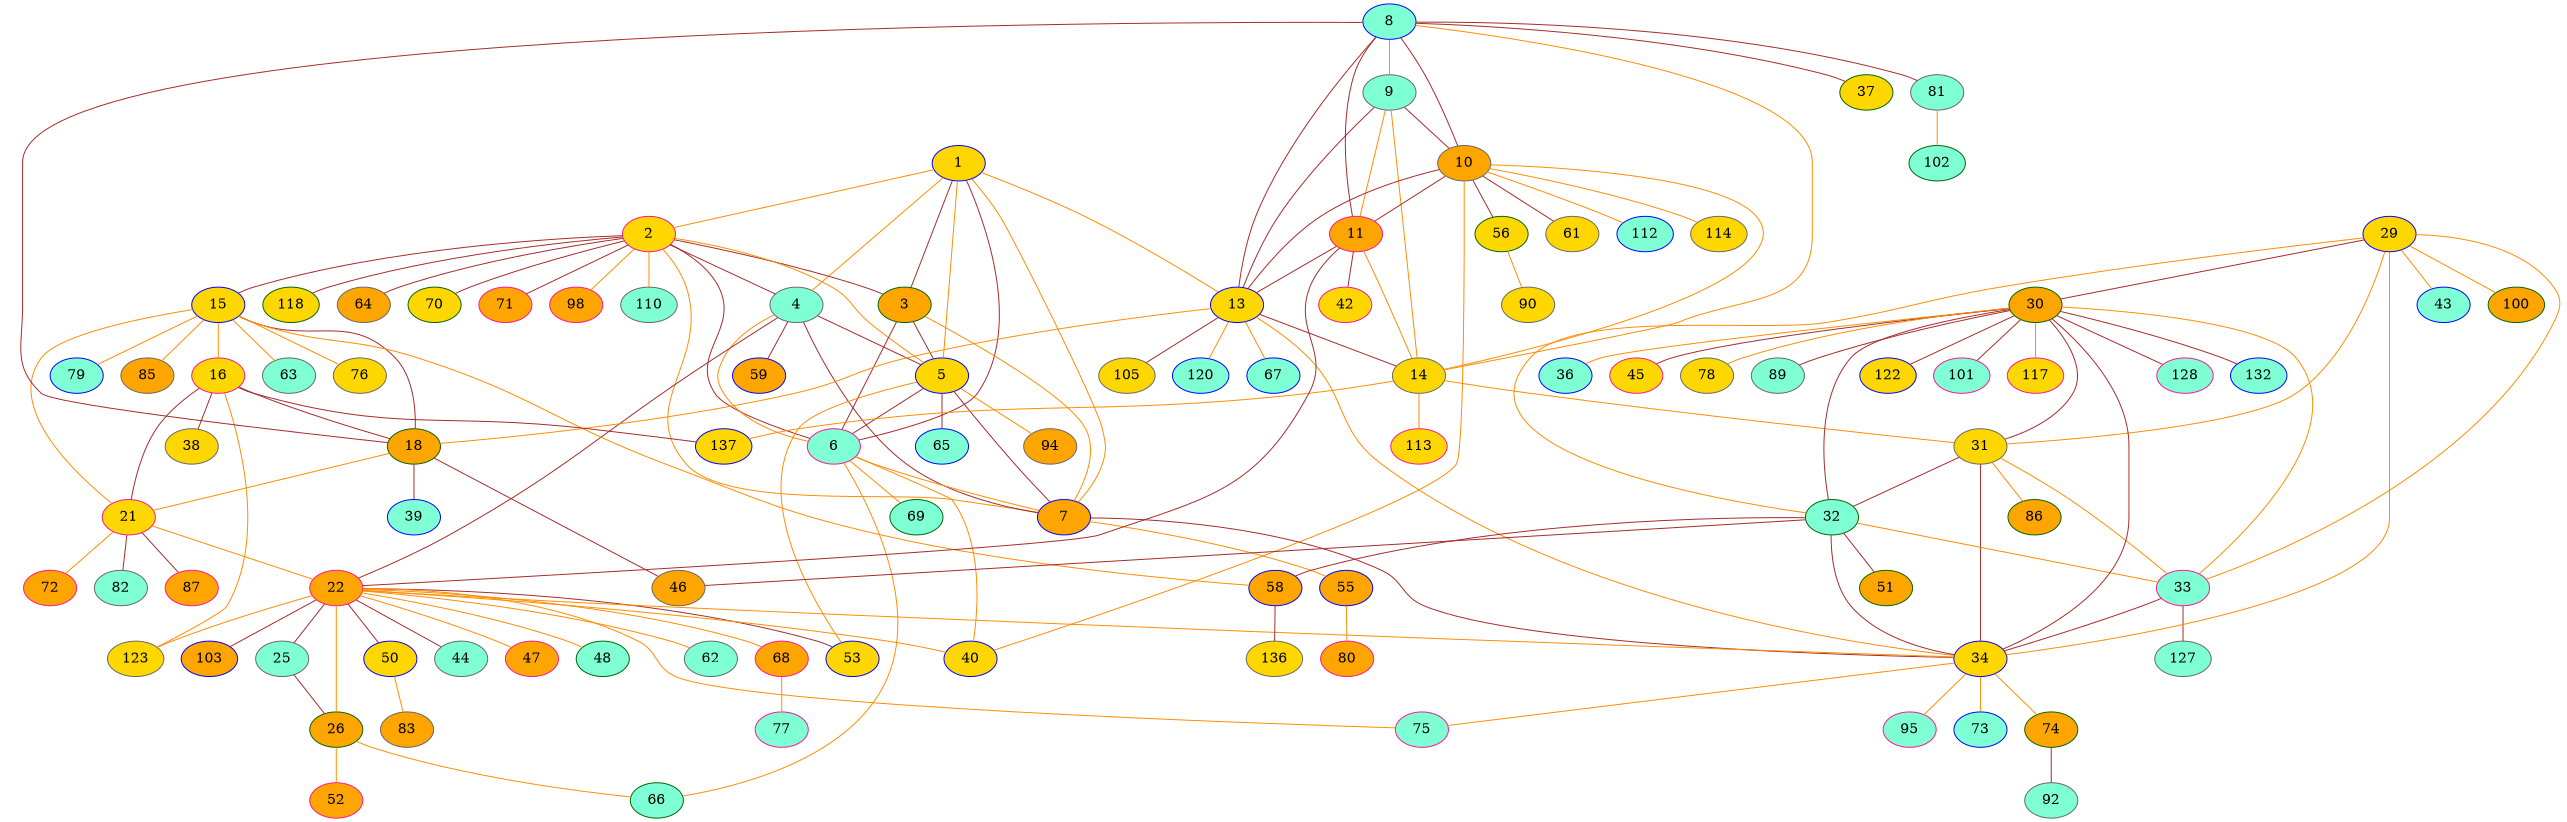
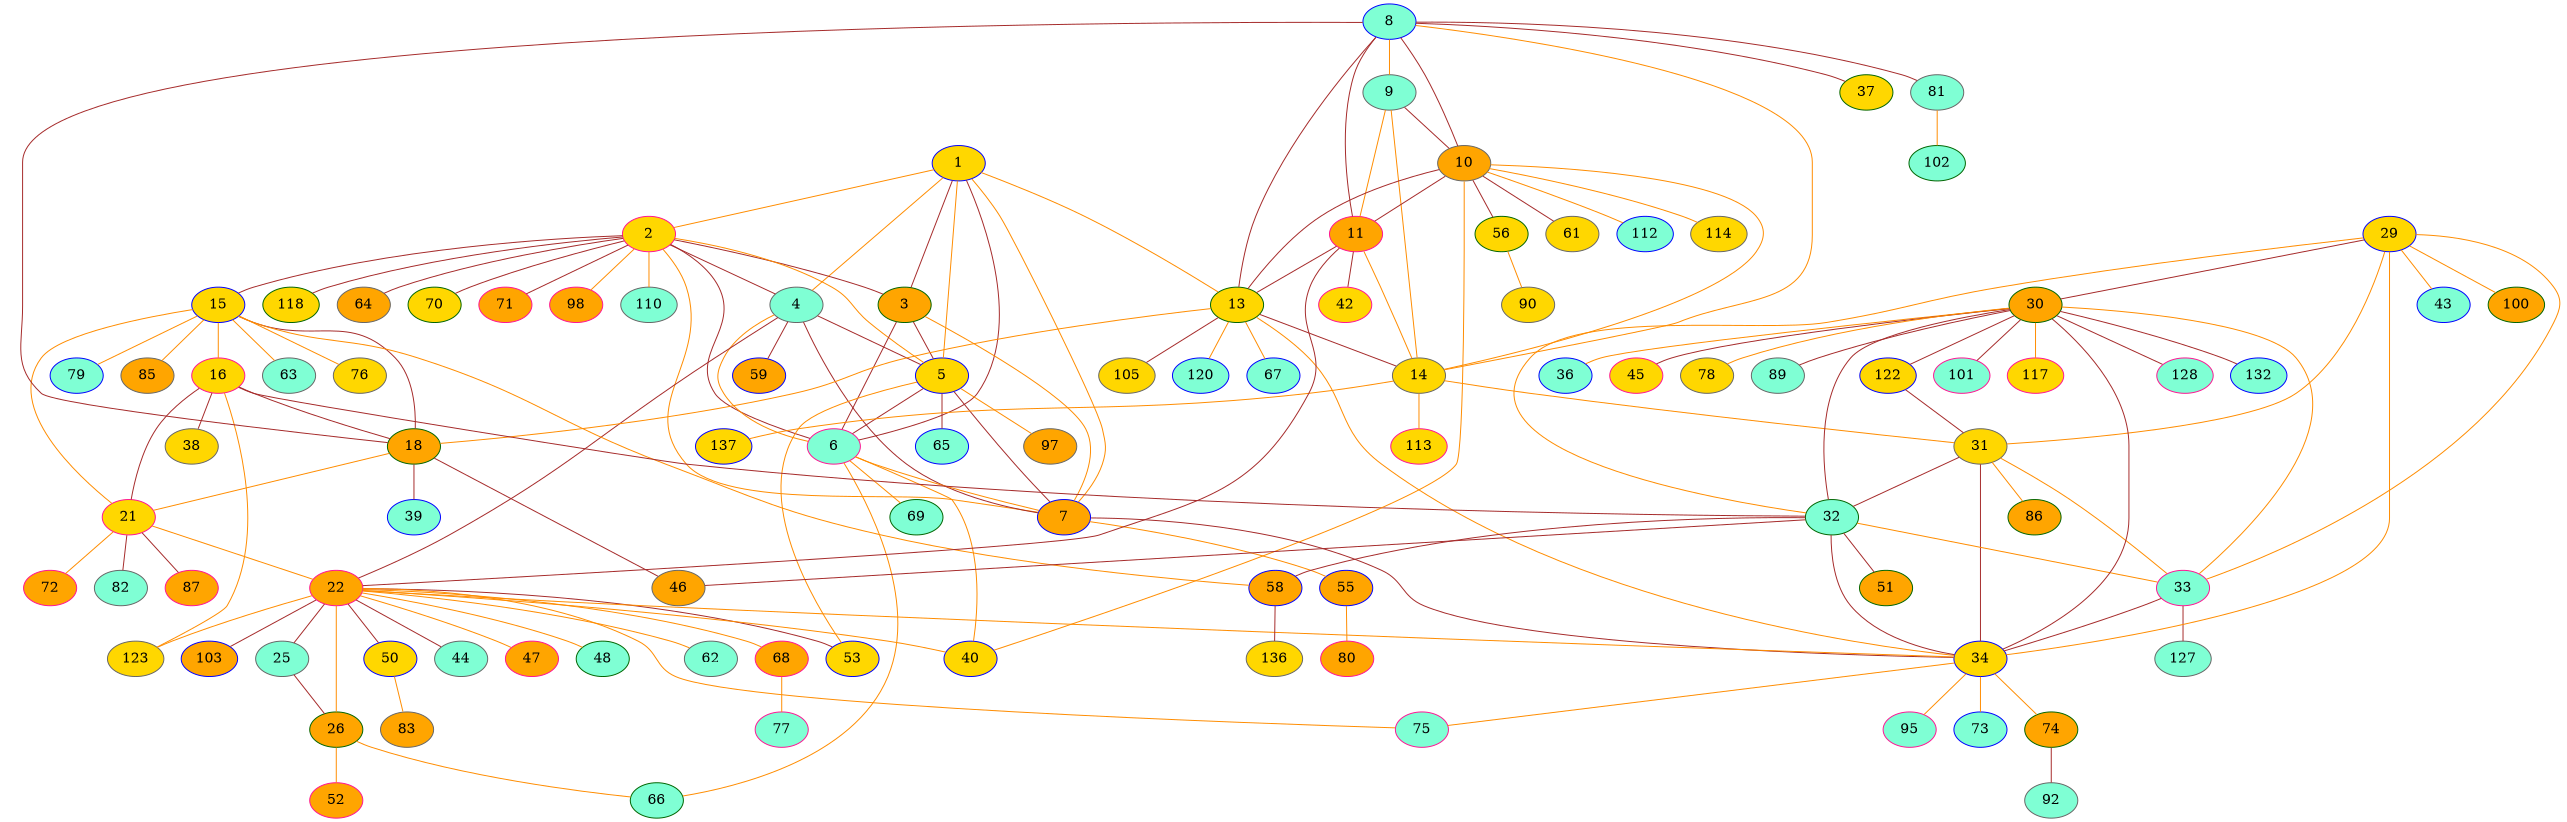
  graph {
    node [color=gray40 fillcolor=aquamarine style=filled]
    edge [color=darkorange]
    1 [color=blue fillcolor=gold]
    2 [color=deeppink fillcolor=gold]
    3 [color=darkgreen fillcolor=orange]
    4
    5 [color=blue fillcolor=gold]
    6 [color=deeppink super="+121"]
    7 [color=blue fillcolor=orange]
-   13 [color=blue fillcolor=gold]
+   13 [color=darkgreen fillcolor=gold]
    15 [color=blue fillcolor=gold super="+19+17+138+104"]
    64 [fillcolor=orange super="+139+108"]
    70 [color=darkgreen fillcolor=gold]
    71 [color=deeppink fillcolor=orange]
    98 [color=deeppink fillcolor=orange]
    110
    118 [color=darkgreen fillcolor=gold super="+125"]
    22 [color=deeppink fillcolor=orange super="+23"]
    59 [color=blue fillcolor=orange]
    53 [color=blue fillcolor=gold]
    65 [color=blue super="+124"]
-   97 [fillcolor=orange super="+111" label=94]
+   97 [fillcolor=orange super="+111"]
    40 [color=blue fillcolor=gold]
    66 [color=darkgreen]
    69 [color=darkgreen]
    34 [color=blue fillcolor=gold super="+119+35+94"]
    55 [color=blue fillcolor=orange]
    14 [fillcolor=gold]
    18 [color=darkgreen fillcolor=orange super="+41"]
    67 [color=blue]
    105 [fillcolor=gold]
    120 [color=blue]
    16 [color=deeppink fillcolor=gold super="+20"]
    21 [color=deeppink fillcolor=gold]
    58 [color=blue fillcolor=orange]
    63
    76 [fillcolor=gold]
    79 [color=blue super="+133"]
    85 [fillcolor=orange]
    123 [fillcolor=gold]
    25
    26 [color=darkgreen fillcolor=orange super="+27"]
    44 [super="+60"]
    47 [color=deeppink fillcolor=orange]
    48 [color=darkgreen]
    50 [color=blue fillcolor=gold]
    62
    68 [color=deeppink fillcolor=orange]
    75 [color=deeppink]
    103 [color=blue fillcolor=orange super="+135"]
    73 [color=blue]
    74 [color=darkgreen fillcolor=orange]
    95 [color=deeppink]
    80 [color=deeppink fillcolor=orange]
    8 [color=blue]
    9
    10 [fillcolor=orange]
    11 [color=deeppink fillcolor=orange super="+116+131+107+99+12"]
    37 [color=darkgreen fillcolor=gold]
    81
    56 [color=darkgreen fillcolor=gold super="+84"]
    61 [fillcolor=gold]
    112 [color=blue]
    114 [fillcolor=gold]
    42 [color=deeppink fillcolor=gold]
    31 [fillcolor=gold super="+49+54"]
    113 [color=deeppink fillcolor=gold]
    137 [color=blue fillcolor=gold super="+140"]
    39 [color=blue]
    46 [fillcolor=orange]
    102 [color=darkgreen]
    90 [fillcolor=gold]
    32 [color=darkgreen]
    33 [color=deeppink]
    86 [color=darkgreen fillcolor=orange]
    38 [fillcolor=gold]
    72 [color=deeppink fillcolor=orange]
    82
    87 [color=deeppink fillcolor=orange super="+93"]
    136 [fillcolor=gold]
    51 [color=darkgreen fillcolor=orange]
    52 [color=deeppink fillcolor=orange]
    83 [fillcolor=orange]
    77 [color=deeppink]
    29 [color=blue fillcolor=gold]
    30 [color=darkgreen fillcolor=orange]
    43 [color=blue]
    100 [color=darkgreen fillcolor=orange]
    36 [color=blue]
    45 [color=deeppink fillcolor=gold super="+57"]
    78 [fillcolor=gold]
    89
    101 [color=deeppink]
    117 [color=deeppink fillcolor=gold]
    122 [color=blue fillcolor=gold]
    128 [color=deeppink]
    132 [color=blue]
    127
    92
    1 -- 2
    1 -- 3 [color=brown]
    1 -- 4
    1 -- 5
    1 -- 6 [color=brown]
    1 -- 7
    1 -- 13
    2 -- 3 [color=brown]
    2 -- 4 [color=brown]
    2 -- 5
    2 -- 6 [color=brown]
    2 -- 7
    2 -- 15 [color=brown]
    2 -- 64 [color=brown]
    2 -- 70 [color=brown]
    2 -- 71 [color=brown]
    2 -- 98
    2 -- 110
    2 -- 118 [color=brown]
    3 -- 5 [color=brown]
    3 -- 6 [color=brown]
    3 -- 7
    4 -- 5 [color=brown]
    4 -- 6
    4 -- 7 [color=brown]
    4 -- 22 [color=brown]
    4 -- 59 [color=brown]
    5 -- 6 [color=brown]
    5 -- 7 [color=brown]
    5 -- 53
    5 -- 65 [color=brown]
    5 -- 97
    6 -- 7
    6 -- 40
    6 -- 66
    6 -- 69
    7 -- 34 [color=brown]
    7 -- 55
    13 -- 34
    13 -- 14 [color=brown]
    13 -- 18
    13 -- 67
    13 -- 105 [color=brown]
    13 -- 120
    15 -- 18 [color=brown weight=3]
    15 -- 16 [weight=6]
    15 -- 21 [weight=3]
    15 -- 58
    15 -- 63
    15 -- 76
    15 -- 79
    15 -- 85
    22 -- 53 [color=brown]
    22 -- 40
    22 -- 34
    22 -- 123
    22 -- 25 [color=brown weight=4]
    22 -- 26 [weight=8]
    22 -- 44 [color=brown]
    22 -- 47
    22 -- 48
    22 -- 50 [color=brown]
    22 -- 62
    22 -- 68
    22 -- 75
    22 -- 103 [color=brown]
    34 -- 75
    34 -- 73
    34 -- 74
    34 -- 95
    55 -- 80
    14 -- 31
    14 -- 113
    14 -- 137
    18 -- 21
    18 -- 39 [color=brown]
    18 -- 46 [color=brown]
    16 -- 18 [color=brown weight=2]
    16 -- 21 [color=brown weight=2]
    16 -- 123
-   16 -- 137 [color=brown]
+   16 -- 32 [color=brown]
    16 -- 38 [color=brown]
    21 -- 22
    21 -- 72
    21 -- 82 [color=brown]
    21 -- 87 [color=brown]
    58 -- 136 [color=brown]
    25 -- 26 [color=brown weight=2]
    26 -- 66
    26 -- 52
    50 -- 83
    68 -- 77
    74 -- 92 [color=brown]
    8 -- 13 [color=brown]
    8 -- 14
    8 -- 18 [color=brown]
    8 -- 9
    8 -- 10 [color=brown]
    8 -- 11 [color=brown weight=2]
    8 -- 37 [color=brown]
    8 -- 81 [color=brown]
-   9 -- 13 [color=brown]
    9 -- 14
    9 -- 10 [color=brown]
    9 -- 11 [weight=2]
    10 -- 13 [color=brown]
    10 -- 40
    10 -- 14
    10 -- 11 [color=brown weight=2]
    10 -- 56 [color=brown]
    10 -- 61 [color=brown]
    10 -- 112
    10 -- 114
    11 -- 13 [color=brown weight=2]
    11 -- 22 [color=brown]
    11 -- 14 [weight=2]
    11 -- 42 [color=brown]
    81 -- 102
    56 -- 90
    31 -- 34 [color=brown weight=2]
    31 -- 32 [color=brown]
    31 -- 33
    31 -- 86
    32 -- 34 [color=brown weight=2]
    32 -- 58 [color=brown]
    32 -- 46 [color=brown]
    32 -- 33
    32 -- 51 [color=brown]
    33 -- 34 [color=brown weight=2]
    33 -- 127 [color=brown]
    29 -- 34 [weight=2]
    29 -- 31
    29 -- 32
    29 -- 33
    29 -- 30 [color=brown]
    29 -- 43
    29 -- 100
    30 -- 34 [color=brown weight=2]
-   30 -- 31 [color=brown]
+   122 -- 31 [color=brown]
    30 -- 32 [color=brown]
    30 -- 33
    30 -- 36
    30 -- 45 [color=brown]
    30 -- 78
    30 -- 89 [color=brown]
    30 -- 101 [color=brown]
    30 -- 117
    30 -- 122 [color=brown]
    30 -- 128 [color=brown]
    30 -- 132 [color=brown]
  }
